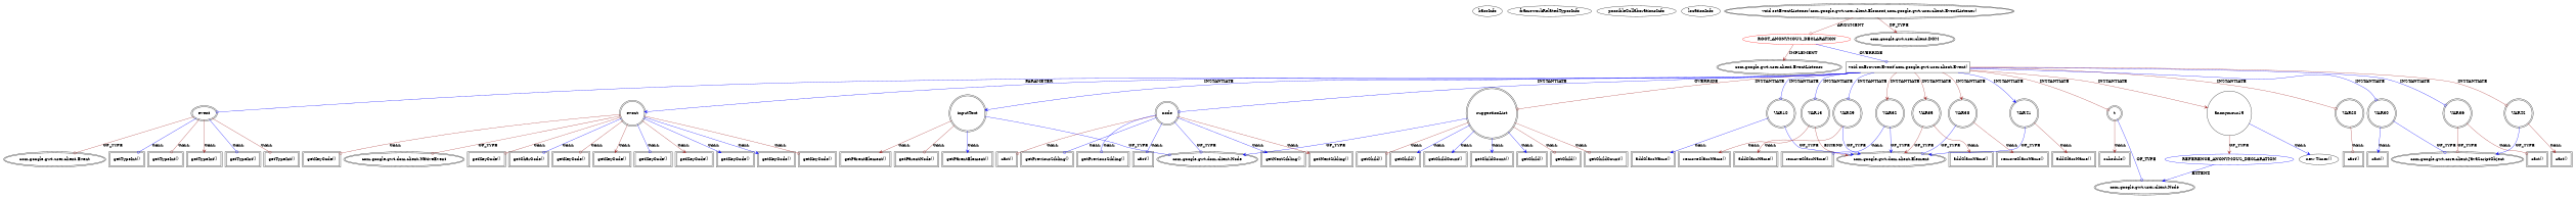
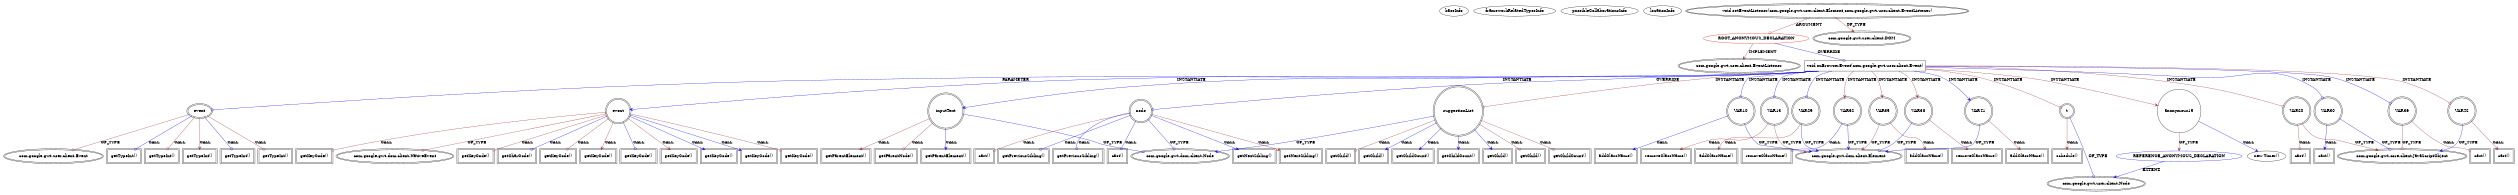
  digraph {
    node [isFrameworkType=true vertexType=INSIDE_CALL peripheries=2 shape=box]
    edge [arrowhead=vee color=brown]
    baseInfo [category=extension_graph graphId=131 isAnonymous=true possibleRelation=true isFrameworkType="" vertexType="" peripheries="" shape=""]
    frameworkRelatedTypesInfo [0="com.google.gwt.user.client.EventListener" isFrameworkType="" vertexType="" peripheries="" shape=""]
    possibleCollaborationsInfo [0="131~OVERRIDING_METHOD_DECLARATION-INSTANTIATION-~com.google.gwt.user.client.EventListener ~com.google.gwt.user.client.Timer ~true~true" isFrameworkType="" vertexType="" peripheries="" shape=""]
    locationInfo [contextSignature="void initializeInputText()" filePath="/Doogiemuc-gwt-comp-tagging/gwt-comp-tagging-master/src/com/google/code/gwt/component/tag/InputTag.java" graphId=131 projectName="Doogiemuc-gwt-comp-tagging" isFrameworkType="" vertexType="" peripheries="" shape=""]
    n5 [color=red isFrameworkType=false label=ROOT_ANONYMOUS_DECLARATION vertexType=ROOT_ANONYMOUS_DECLARATION peripheries="" shape=""]
    n6 [label="com.google.gwt.user.client.EventListener" vertexType=FRAMEWORK_INTERFACE_TYPE shape=""]
    n7 [isFrameworkType=false label="void onBrowserEvent(com.google.gwt.user.client.Event)" vertexType=OVERRIDING_METHOD_DECLARATION peripheries=""]
    n8 [label=event vertexType=PARAMETER_DECLARATION shape=""]
    n9 [label=event shape=circle vertexType=VARIABLE_EXPRESION]
    n10 [label=suggestionList shape=circle vertexType=VARIABLE_EXPRESION]
    n11 [label=VAR10 shape=circle vertexType=VARIABLE_EXPRESION]
    n12 [label=inputText shape=circle vertexType=VARIABLE_EXPRESION]
    n13 [label=VAR13 shape=circle vertexType=VARIABLE_EXPRESION]
    n14 [isFrameworkType=false label=anonymous15 shape=circle vertexType=VARIABLE_EXPRESION peripheries=""]
    n15 [label=t shape=circle vertexType=VARIABLE_EXPRESION]
    n16 [label=VAR20 shape=circle vertexType=VARIABLE_EXPRESION]
    n17 [label="node" shape=circle vertexType=VARIABLE_EXPRESION]
    n18 [label=VAR29 shape=circle vertexType=VARIABLE_EXPRESION]
    n19 [label=VAR30 shape=circle vertexType=VARIABLE_EXPRESION]
    n20 [label=VAR32 shape=circle vertexType=VARIABLE_EXPRESION]
    n21 [label=VAR35 shape=circle vertexType=VARIABLE_EXPRESION]
    n22 [label=VAR36 shape=circle vertexType=VARIABLE_EXPRESION]
    n23 [label=VAR38 shape=circle vertexType=VARIABLE_EXPRESION]
    n24 [label=VAR41 shape=circle vertexType=VARIABLE_EXPRESION]
    n25 [label=VAR42 shape=circle vertexType=VARIABLE_EXPRESION]
    n26 [label="void setEventListener(com.google.gwt.user.client.Element,com.google.gwt.user.client.EventListener)" vertexType=OUTSIDE_CALL shape=""]
    n27 [label="com.google.gwt.user.client.DOM" vertexType=FRAMEWORK_CLASS_TYPE shape=""]
    n28 [label="com.google.gwt.user.client.Event" vertexType=FRAMEWORK_CLASS_TYPE shape=""]
    n29 [label="getTypeInt()"]
    n30 [label="getTypeInt()"]
    n31 [label="getTypeInt()"]
    n32 [label="getTypeInt()"]
    n33 [label="getTypeInt()"]
    n34 [label="com.google.gwt.dom.client.NativeEvent" vertexType=FRAMEWORK_CLASS_TYPE shape=""]
    n35 [label="getKeyCode()"]
    n36 [label="getCharCode()"]
    n37 [label="getKeyCode()"]
    n38 [label="getKeyCode()"]
    n39 [label="getKeyCode()"]
    n40 [label="getKeyCode()"]
    n41 [label="getKeyCode()"]
    n42 [label="getKeyCode()"]
    n43 [label="getKeyCode()"]
    n44 [label="getKeyCode()"]
    n45 [label="com.google.gwt.dom.client.Node" vertexType=FRAMEWORK_CLASS_TYPE shape=""]
    n46 [label="getChildCount()"]
    n47 [label="getChild()"]
    n48 [label="getChild()"]
    n49 [label="getChildCount()"]
    n50 [label="getChildCount()"]
    n51 [label="getChild()"]
    n52 [label="getChild()"]
    n53 [label="com.google.gwt.dom.client.Element" vertexType=FRAMEWORK_CLASS_TYPE shape=""]
    n54 [label="addClassName()"]
    n55 [label="getParentElement()"]
    n56 [label="getParentElement()"]
    n57 [label="getParentNode()"]
    n58 [label="removeClassName()"]
    n59 [color=blue isFrameworkType=false label=REFERENCE_ANONYMOUS_DECLARATION vertexType=REFERENCE_ANONYMOUS_DECLARATION peripheries="" shape=""]
    n60 [isFrameworkType=false label="new Timer()" vertexType=CONSTRUCTOR_CALL peripheries="" shape=""]
    n61 [label="com.google.gwt.user.client.Node" vertexType=FRAMEWORK_CLASS_TYPE shape=""]
    n62 [label="schedule()"]
    n63 [label="com.google.gwt.core.client.JavaScriptObject" vertexType=FRAMEWORK_CLASS_TYPE shape=""]
    n64 [label="cast()"]
    n65 [label="getNextSibling()"]
    n66 [label="getNextSibling()"]
    n67 [label="cast()"]
    n68 [label="getPreviousSibling()"]
    n69 [label="getPreviousSibling()"]
    n70 [label="cast()"]
    n71 [label="addClassName()"]
    n72 [label="cast()"]
    n73 [label="removeClassName()"]
    n74 [label="addClassName()"]
    n75 [label="cast()"]
    n76 [label="removeClassName()"]
    n77 [label="addClassName()"]
    n78 [label="cast()"]
    n5 -> n6 [label=IMPLEMENT]
    n5 -> n7 [arrowhead=odot color=blue label=OVERRIDE]
    n7 -> n8 [arrowhead=odot color=blue label=PARAMETER]
    n7 -> n9 [color=blue label=INSTANTIATE]
    n7 -> n10 [arrowhead=odot label=INSTANTIATE]
    n7 -> n11 [arrowhead=odot color=blue label=INSTANTIATE]
    n7 -> n12 [color=blue label=INSTANTIATE]
    n7 -> n13 [arrowhead=odot color=blue label=INSTANTIATE]
    n7 -> n14 [label=INSTANTIATE]
    n7 -> n15 [arrowhead=odot label=INSTANTIATE]
    n7 -> n16 [arrowhead=odot label=INSTANTIATE]
    n7 -> n17 [arrowhead=odot color=blue label=OVERRIDE]
    n7 -> n18 [arrowhead=odot color=blue label=INSTANTIATE]
    n7 -> n19 [arrowhead=odot color=blue label=INSTANTIATE]
    n7 -> n20 [label=INSTANTIATE]
    n7 -> n21 [label=INSTANTIATE]
    n7 -> n22 [arrowhead=odot color=blue label=INSTANTIATE]
    n7 -> n23 [label=INSTANTIATE]
    n7 -> n24 [color=blue label=INSTANTIATE]
    n7 -> n25 [arrowhead=odot label=INSTANTIATE]
    n8 -> n28 [arrowhead=odot label=OF_TYPE]
    n8 -> n29 [arrowhead=odot color=blue label=CALL]
    n8 -> n30 [arrowhead=odot label=CALL]
    n8 -> n31 [label=CALL]
    n8 -> n32 [arrowhead=odot color=blue label=CALL]
    n8 -> n33 [arrowhead=odot label=CALL]
    n9 -> n34 [arrowhead=odot label=OF_TYPE]
    n9 -> n35 [arrowhead=odot label=CALL]
    n9 -> n36 [arrowhead=odot color=blue label=CALL]
    n9 -> n37 [arrowhead=odot label=CALL]
    n9 -> n38 [label=CALL]
    n9 -> n39 [arrowhead=odot color=blue label=CALL]
    n9 -> n40 [label=CALL]
    n9 -> n41 [color=blue label=CALL]
    n9 -> n42 [color=blue label=CALL]
    n9 -> n43 [arrowhead=odot label=CALL]
    n9 -> n44 [arrowhead=odot label=CALL]
    n10 -> n45 [color=blue label=OF_TYPE]
    n10 -> n46 [arrowhead=odot label=CALL]
    n10 -> n47 [arrowhead=odot label=CALL]
    n10 -> n48 [color=blue label=CALL]
    n10 -> n49 [color=blue label=CALL]
    n10 -> n50 [color=blue label=CALL]
    n10 -> n51 [color=blue label=CALL]
    n10 -> n52 [arrowhead=odot label=CALL]
    n11 -> n53 [color=blue label=OF_TYPE]
    n11 -> n54 [color=blue label=CALL]
    n12 -> n45 [arrowhead=odot color=blue label=OF_TYPE]
    n12 -> n55 [color=blue label=CALL]
    n12 -> n56 [label=CALL]
    n12 -> n57 [arrowhead=odot label=CALL]
-   n13 -> n53 [label=EXTEND]
+   n13 -> n53 [label=OF_TYPE]
    n13 -> n58 [label=CALL]
    n14 -> n59 [label=OF_TYPE]
    n14 -> n60 [color=blue label=CALL]
    n15 -> n61 [arrowhead=odot color=blue label=OF_TYPE]
    n15 -> n62 [label=CALL]
+   n16 -> n63 [label=OF_TYPE]
    n16 -> n64 [arrowhead=odot label=CALL]
    n17 -> n45 [arrowhead=odot color=blue label=OF_TYPE]
    n17 -> n65 [color=blue label=CALL]
    n17 -> n66 [label=CALL]
    n17 -> n67 [arrowhead=odot label=CALL]
    n17 -> n68 [arrowhead=odot color=blue label=CALL]
    n17 -> n69 [arrowhead=odot color=blue label=CALL]
    n17 -> n70 [arrowhead=odot color=blue label=CALL]
    n18 -> n53 [color=blue label=OF_TYPE]
    n18 -> n71 [label=CALL]
    n19 -> n63 [arrowhead=odot color=blue label=OF_TYPE]
    n19 -> n72 [color=blue label=CALL]
    n20 -> n53 [color=blue label=OF_TYPE]
    n20 -> n73 [arrowhead=odot color=blue label=CALL]
    n21 -> n53 [label=OF_TYPE]
    n21 -> n74 [label=CALL]
    n22 -> n63 [arrowhead=odot label=OF_TYPE]
    n22 -> n75 [arrowhead=odot label=CALL]
    n23 -> n53 [arrowhead=odot color=blue label=OF_TYPE]
    n23 -> n76 [label=CALL]
    n24 -> n53 [color=blue label=OF_TYPE]
    n24 -> n77 [label=CALL]
    n25 -> n63 [color=blue label=OF_TYPE]
    n25 -> n78 [label=CALL]
    n26 -> n5 [arrowhead=odot label=ARGUMENT]
    n26 -> n27 [label=OF_TYPE]
    n59 -> n61 [color=blue label=EXTEND]
  }
